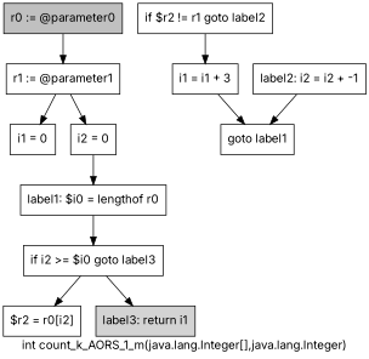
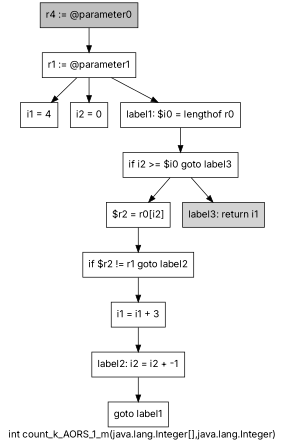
  digraph {
    fontname=Inter
    label="int count_k_AORS_1_m(java.lang.Integer[],java.lang.Integer)"
    node [fontname=Inter shape=box]
    edge [fontname=Inter]
-   n1 [fillcolor=gray label="r0 := @parameter0" style=filled]
+   n1 [fillcolor=gray label="r4 := @parameter0" style=filled]
    n2 [label="r1 := @parameter1"]
-   n3 [label="i1 = 0"]
+   n3 [label="i1 = 4"]
    n4 [label="i2 = 0"]
    n5 [label="label1: $i0 = lengthof r0"]
    n6 [label="if i2 >= $i0 goto label3"]
    n7 [label="$r2 = r0[i2]"]
    n8 [fillcolor=lightgray label="label3: return i1" style=filled]
    n9 [label="if $r2 != r1 goto label2"]
    n10 [label="i1 = i1 + 3"]
    n11 [label="label2: i2 = i2 + -1"]
    n12 [label="goto label1"]
    n1 -> n2
    n2 -> n3
    n2 -> n4
-   n4 -> n5
+   n2 -> n5
    n5 -> n6
    n6 -> n7
    n6 -> n8
+   n7 -> n9
    n9 -> n10
-   n10 -> n12
+   n10 -> n11
    n11 -> n12
  }
